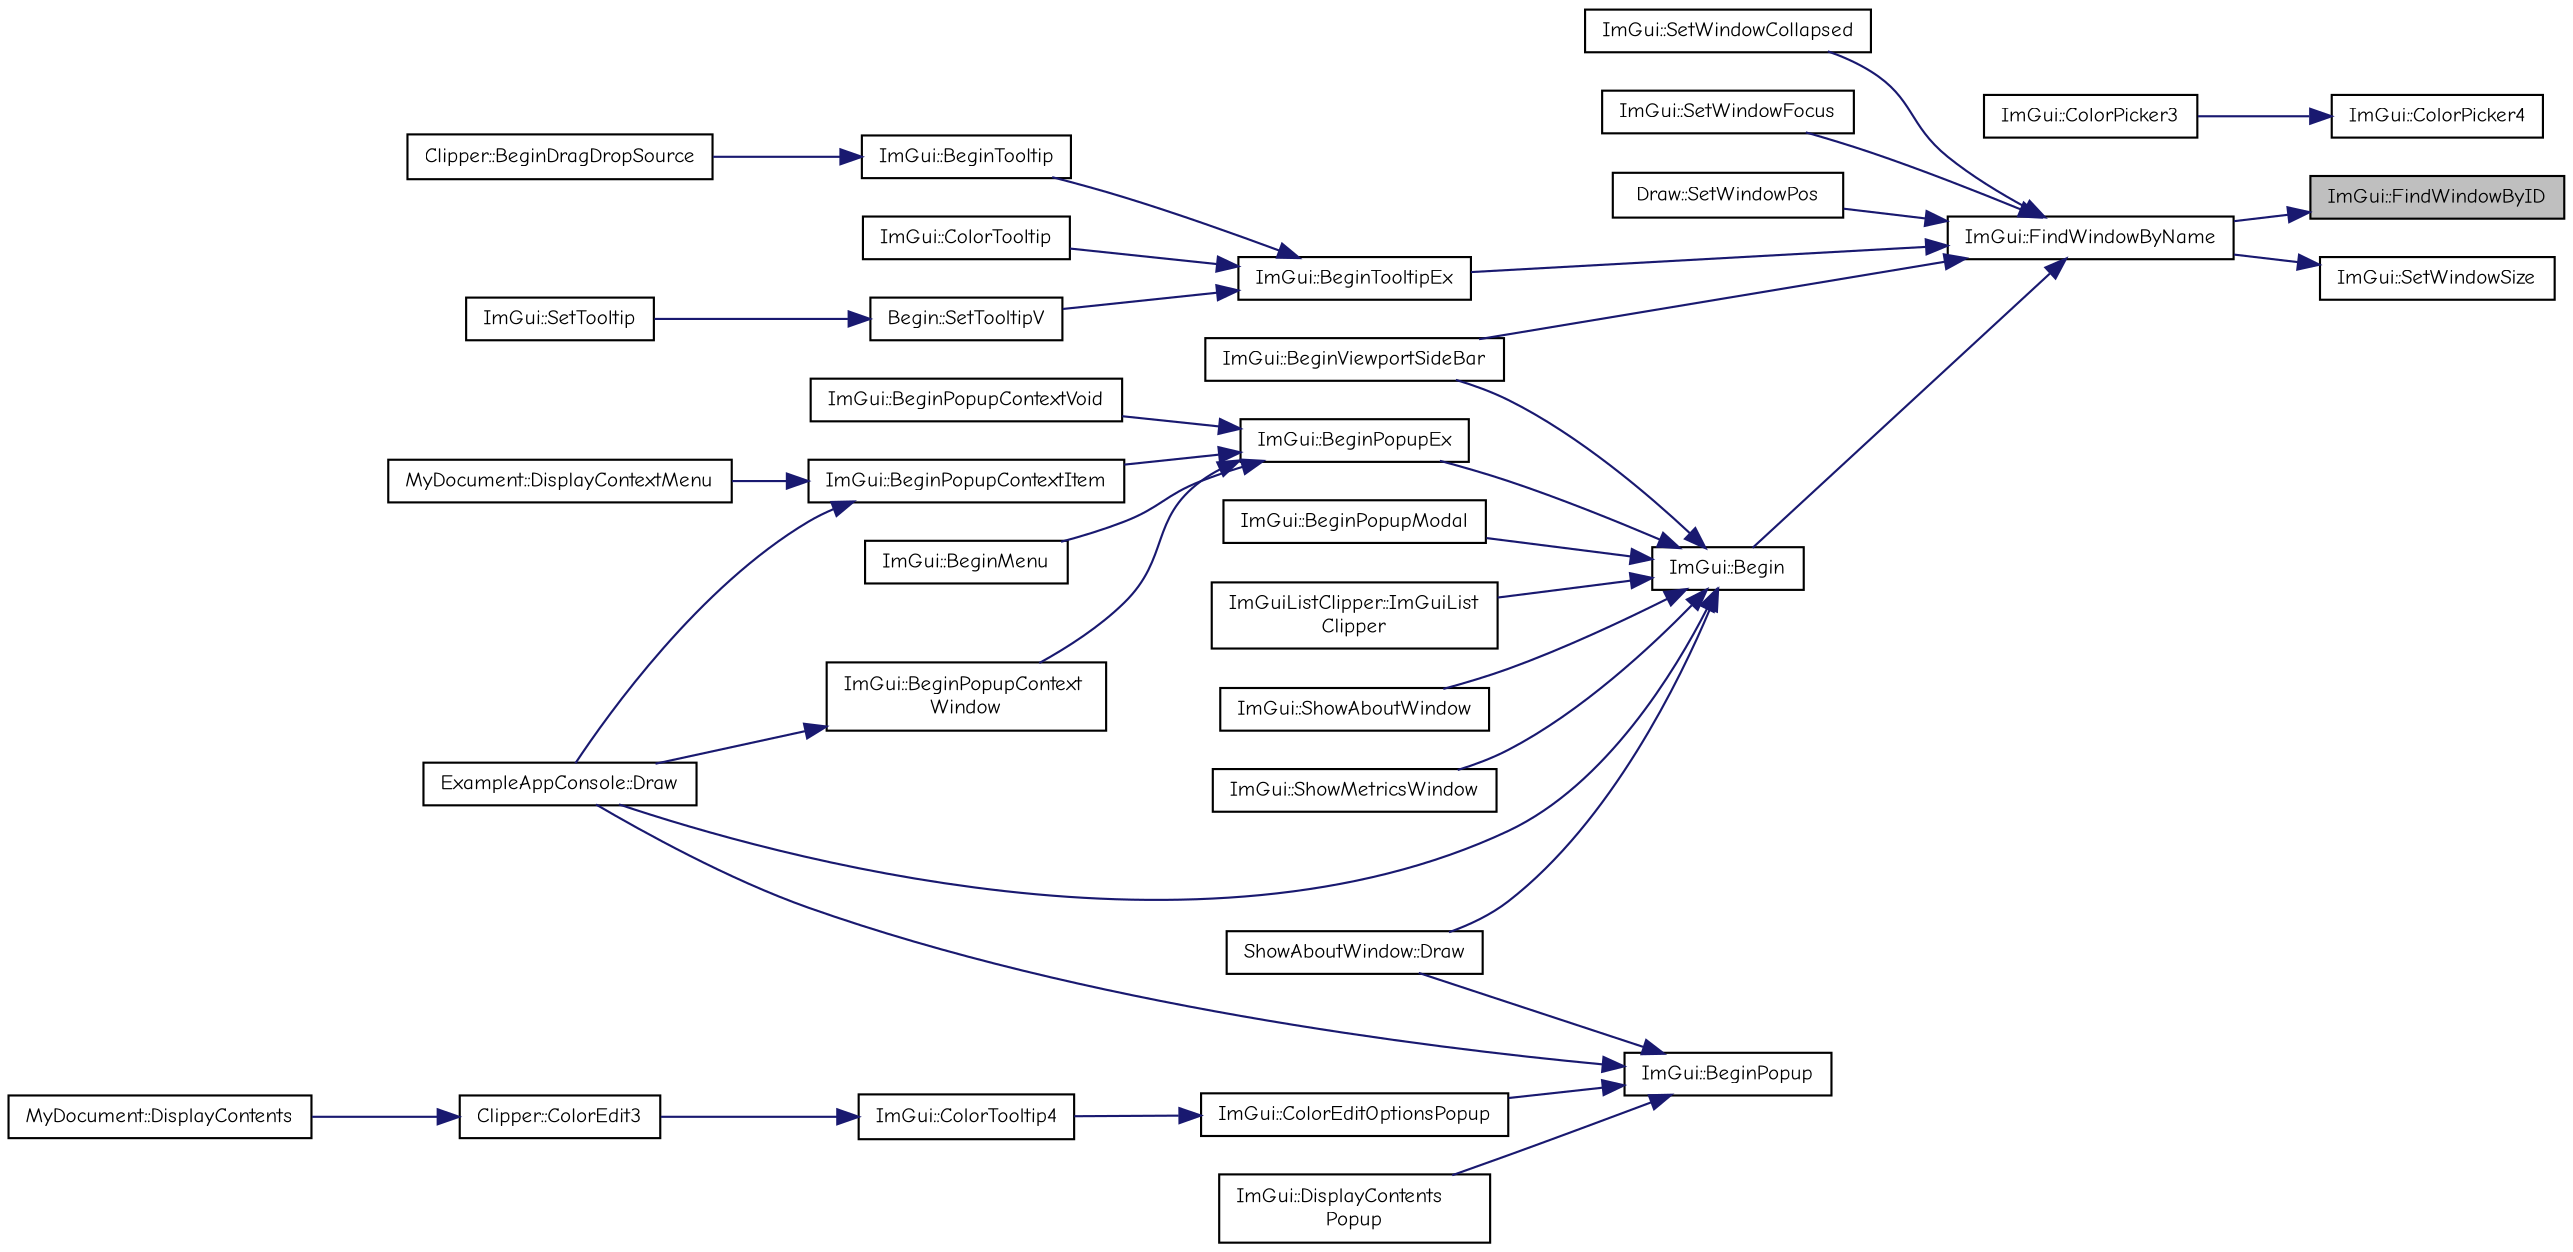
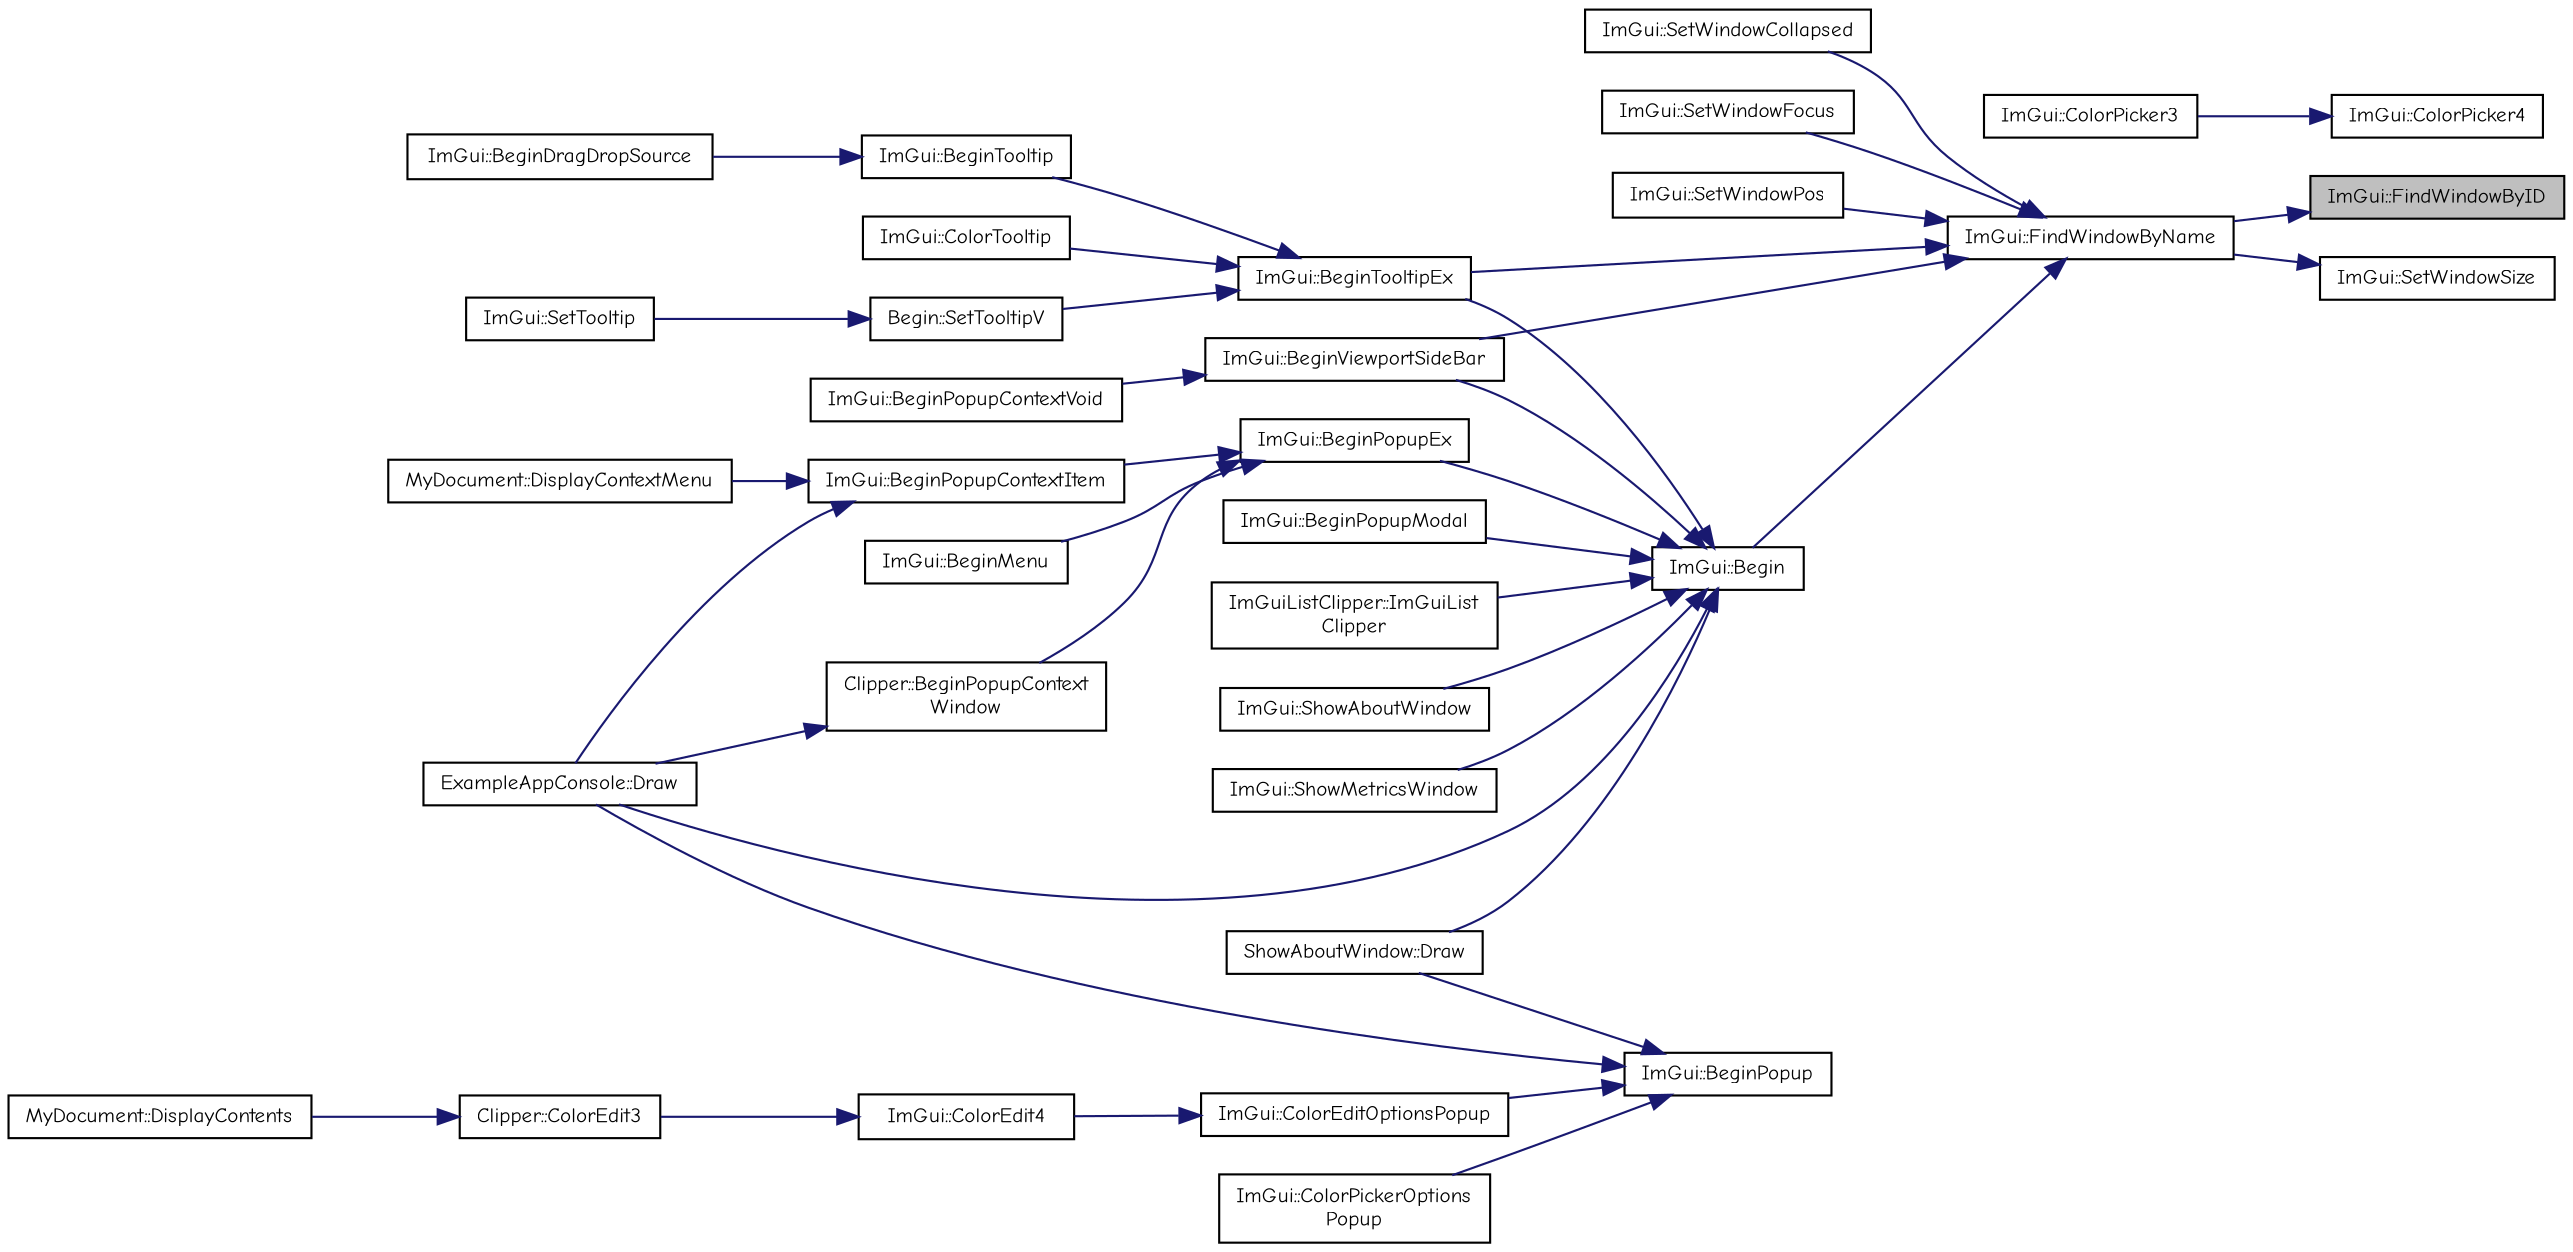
  digraph {
    fontname="Comic Neue"
    rankdir=RL
    node [color=black fillcolor=white fontname="Comic Neue" fontsize=10 shape=record style=filled]
    edge [color=midnightblue dir=back fontname="Comic Neue" fontsize=10 labelfontname=Helvetica labelfontsize=10 style=solid]
    n1 [fillcolor=grey75 fontcolor=black height=0.2 label="ImGui::FindWindowByID" width=0.4]
    n2 [height=0.2 label="ImGui::FindWindowByName" width=0.4]
    n3 [height=0.2 label="ImGui::Begin" width=0.4]
    n4 [height=0.2 label="ImGui::BeginTooltipEx" width=0.4]
    n5 [height=0.2 label="ImGui::BeginViewportSideBar" width=0.4]
    n6 [height=0.2 label="ImGui::SetWindowCollapsed" width=0.4]
    n7 [height=0.2 label="ImGui::SetWindowFocus" width=0.4]
-   n8 [height=0.2 label="Draw::SetWindowPos" width=0.4]
+   n8 [height=0.2 label="ImGui::SetWindowPos" width=0.4]
    n9 [height=0.2 label="ImGui::BeginPopupEx" width=0.4]
    n10 [height=0.2 label="ExampleAppConsole::Draw" width=0.4]
    n11 [height=0.2 label="ShowAboutWindow::Draw" width=0.4]
    n12 [height=0.2 label="ImGui::BeginPopupModal" width=0.4]
    n13 [height=0.2 label="ImGuiListClipper::ImGuiList\lClipper" width=0.4]
    n14 [height=0.2 label="ImGui::ShowAboutWindow" width=0.4]
    n15 [height=0.2 label="ImGui::ShowMetricsWindow" width=0.4]
    n16 [height=0.2 label="ImGui::BeginTooltip" width=0.4]
    n17 [height=0.2 label="ImGui::ColorTooltip" width=0.4]
    n18 [height=0.2 label="Begin::SetTooltipV" width=0.4]
    n19 [height=0.2 label="ImGui::SetWindowSize" width=0.4]
    n20 [height=0.2 label="ImGui::BeginMenu" width=0.4]
    n21 [height=0.2 label="ImGui::BeginPopupContextItem" width=0.4]
    n22 [height=0.2 label="ImGui::BeginPopupContextVoid" width=0.4]
-   n23 [height=0.2 label="ImGui::BeginPopupContext\lWindow" width=0.4]
+   n23 [height=0.2 label="Clipper::BeginPopupContext\lWindow" width=0.4]
    n24 [height=0.2 label="ImGui::BeginPopup" width=0.4]
    n25 [height=0.2 label="ImGui::ColorEditOptionsPopup" width=0.4]
-   n26 [height=0.2 label="ImGui::DisplayContents\lPopup" width=0.4]
+   n26 [height=0.2 label="ImGui::ColorPickerOptions\lPopup" width=0.4]
    n27 [height=0.2 label="MyDocument::DisplayContextMenu" width=0.4]
-   n28 [height=0.2 label="ImGui::ColorTooltip4" width=0.4]
+   n28 [height=0.2 label="ImGui::ColorEdit4" width=0.4]
    n29 [height=0.2 label="Clipper::ColorEdit3" width=0.4]
    n30 [height=0.2 label="MyDocument::DisplayContents" width=0.4]
    n31 [height=0.2 label="ImGui::ColorPicker4" width=0.4]
    n32 [height=0.2 label="ImGui::ColorPicker3" width=0.4]
-   n33 [height=0.2 label="Clipper::BeginDragDropSource" width=0.4]
+   n33 [height=0.2 label="ImGui::BeginDragDropSource" width=0.4]
    n34 [height=0.2 label="ImGui::SetTooltip" width=0.4]
    n1 -> n2
    n2 -> n3
    n2 -> n4
    n2 -> n5
    n2 -> n6
    n2 -> n7
    n2 -> n8
+   n3 -> n4
    n3 -> n5
    n3 -> n9
    n3 -> n10
    n3 -> n11
    n3 -> n12
    n3 -> n13
    n3 -> n14
    n3 -> n15
    n4 -> n16
    n4 -> n17
    n4 -> n18
    n9 -> n20
    n9 -> n21
-   n9 -> n22
+   n5 -> n22
    n9 -> n23
    n16 -> n33
    n18 -> n34
    n19 -> n2
    n21 -> n10
    n21 -> n27
    n23 -> n10
    n24 -> n10
    n24 -> n11
    n24 -> n25
    n24 -> n26
    n25 -> n28
    n28 -> n29
    n29 -> n30
    n31 -> n32
  }
